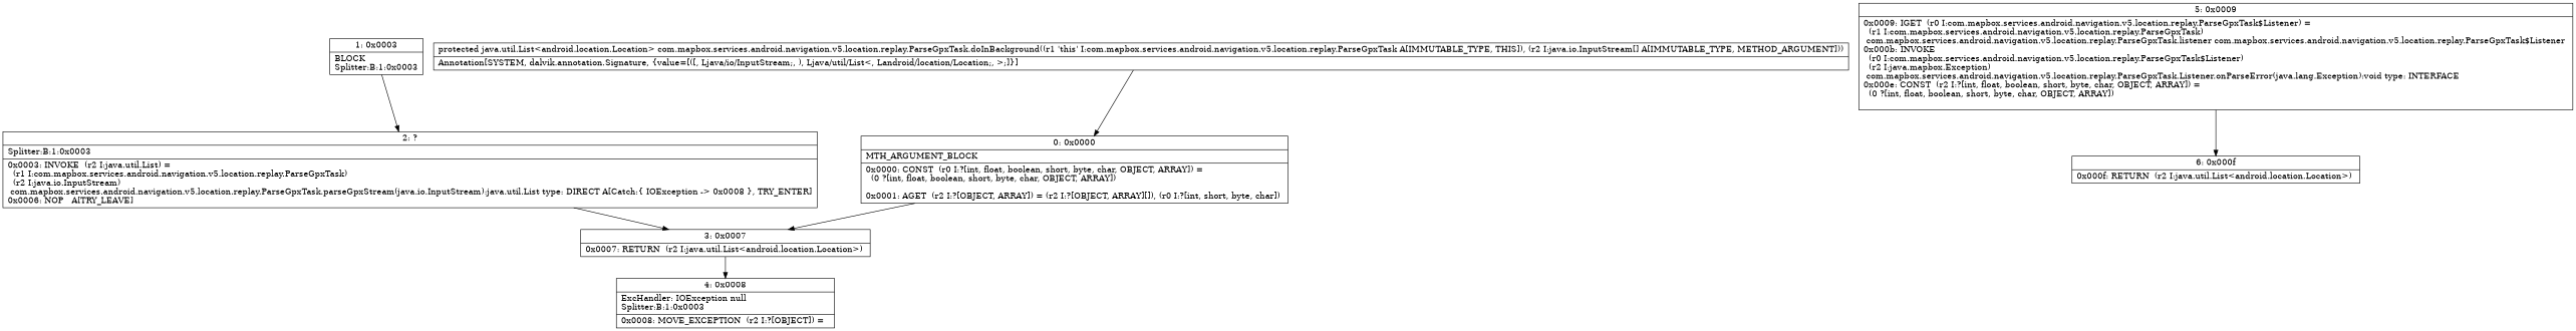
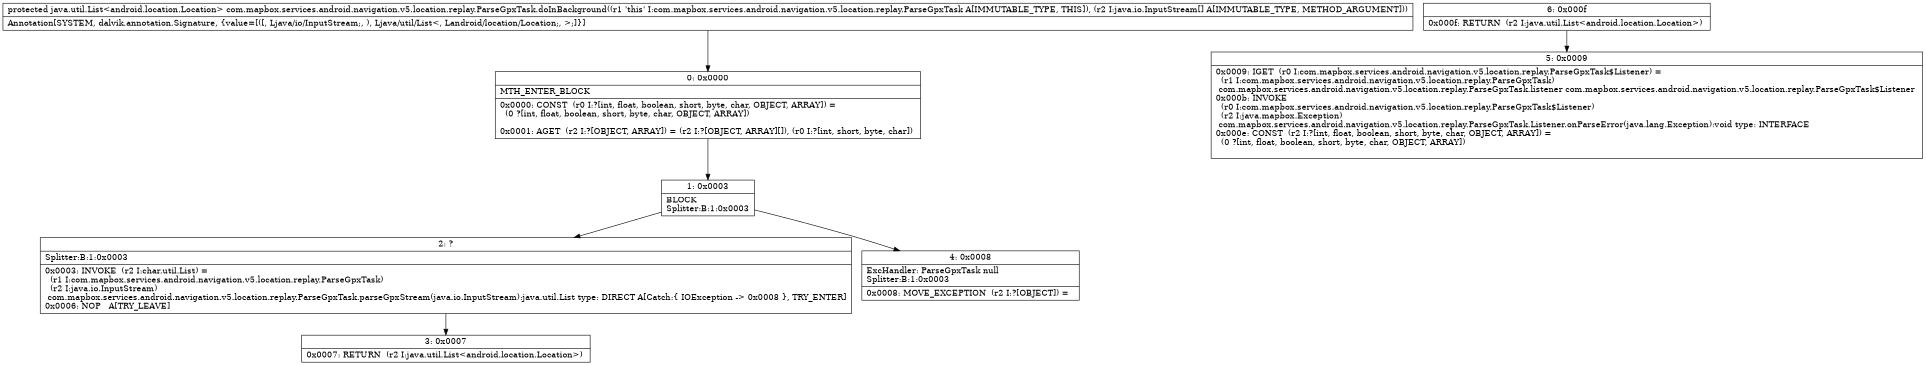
  digraph {
    node [shape=record]
-   n1 [label="{0\:\ 0x0000|MTH_ARGUMENT_BLOCK\l|0x0000: CONST  (r0 I:?[int, float, boolean, short, byte, char, OBJECT, ARRAY]) = \l  (0 ?[int, float, boolean, short, byte, char, OBJECT, ARRAY])\l \l0x0001: AGET  (r2 I:?[OBJECT, ARRAY]) = (r2 I:?[OBJECT, ARRAY][]), (r0 I:?[int, short, byte, char]) \l}"]
+   n1 [label="{0\:\ 0x0000|MTH_ENTER_BLOCK\l|0x0000: CONST  (r0 I:?[int, float, boolean, short, byte, char, OBJECT, ARRAY]) = \l  (0 ?[int, float, boolean, short, byte, char, OBJECT, ARRAY])\l \l0x0001: AGET  (r2 I:?[OBJECT, ARRAY]) = (r2 I:?[OBJECT, ARRAY][]), (r0 I:?[int, short, byte, char]) \l}"]
    n2 [label="{1\:\ 0x0003|BLOCK\lSplitter:B:1:0x0003\l}"]
-   n3 [label="{2\:\ ?|Splitter:B:1:0x0003\l|0x0003: INVOKE  (r2 I:java.util.List) = \l  (r1 I:com.mapbox.services.android.navigation.v5.location.replay.ParseGpxTask)\l  (r2 I:java.io.InputStream)\l com.mapbox.services.android.navigation.v5.location.replay.ParseGpxTask.parseGpxStream(java.io.InputStream):java.util.List type: DIRECT A[Catch:\{ IOException \-\> 0x0008 \}, TRY_ENTER]\l0x0006: NOP   A[TRY_LEAVE]\l}"]
-   n4 [label="{4\:\ 0x0008|ExcHandler: IOException null\lSplitter:B:1:0x0003\l|0x0008: MOVE_EXCEPTION  (r2 I:?[OBJECT]) =  \l}"]
+   n3 [label="{2\:\ ?|Splitter:B:1:0x0003\l|0x0003: INVOKE  (r2 I:char.util.List) = \l  (r1 I:com.mapbox.services.android.navigation.v5.location.replay.ParseGpxTask)\l  (r2 I:java.io.InputStream)\l com.mapbox.services.android.navigation.v5.location.replay.ParseGpxTask.parseGpxStream(java.io.InputStream):java.util.List type: DIRECT A[Catch:\{ IOException \-\> 0x0008 \}, TRY_ENTER]\l0x0006: NOP   A[TRY_LEAVE]\l}"]
+   n4 [label="{4\:\ 0x0008|ExcHandler: ParseGpxTask null\lSplitter:B:1:0x0003\l|0x0008: MOVE_EXCEPTION  (r2 I:?[OBJECT]) =  \l}"]
    n5 [label="{3\:\ 0x0007|0x0007: RETURN  (r2 I:java.util.List\<android.location.Location\>) \l}"]
    n6 [label="{5\:\ 0x0009|0x0009: IGET  (r0 I:com.mapbox.services.android.navigation.v5.location.replay.ParseGpxTask$Listener) = \l  (r1 I:com.mapbox.services.android.navigation.v5.location.replay.ParseGpxTask)\l com.mapbox.services.android.navigation.v5.location.replay.ParseGpxTask.listener com.mapbox.services.android.navigation.v5.location.replay.ParseGpxTask$Listener \l0x000b: INVOKE  \l  (r0 I:com.mapbox.services.android.navigation.v5.location.replay.ParseGpxTask$Listener)\l  (r2 I:java.mapbox.Exception)\l com.mapbox.services.android.navigation.v5.location.replay.ParseGpxTask.Listener.onParseError(java.lang.Exception):void type: INTERFACE \l0x000e: CONST  (r2 I:?[int, float, boolean, short, byte, char, OBJECT, ARRAY]) = \l  (0 ?[int, float, boolean, short, byte, char, OBJECT, ARRAY])\l \l}"]
    n7 [label="{6\:\ 0x000f|0x000f: RETURN  (r2 I:java.util.List\<android.location.Location\>) \l}"]
    n8 [label="{protected java.util.List\<android.location.Location\> com.mapbox.services.android.navigation.v5.location.replay.ParseGpxTask.doInBackground((r1 'this' I:com.mapbox.services.android.navigation.v5.location.replay.ParseGpxTask A[IMMUTABLE_TYPE, THIS]), (r2 I:java.io.InputStream[] A[IMMUTABLE_TYPE, METHOD_ARGUMENT]))  | Annotation[SYSTEM, dalvik.annotation.Signature, \{value=[([, Ljava\/io\/InputStream;, ), Ljava\/util\/List\<, Landroid\/location\/Location;, \>;]\}]\l}"]
-   n1 -> n5
+   n1 -> n2
    n2 -> n3
-   n5 -> n4
+   n2 -> n4
    n3 -> n5
-   n6 -> n7
+   n7 -> n6
    n8 -> n1
  }
